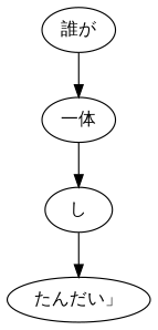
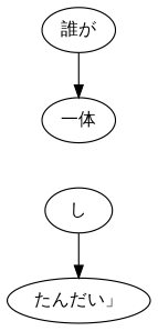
  digraph {
    fontname="Roboto Mono"
    node [fontname="Roboto Mono"]
    edge [fontname="Roboto Mono"]
    n1 [label="一体"]
    n2 [label="し"]
    n3 [label="たんだい」"]
    n4 [label="誰が"]
-   n1 -> n2
    n2 -> n3
    n4 -> n1
  }
